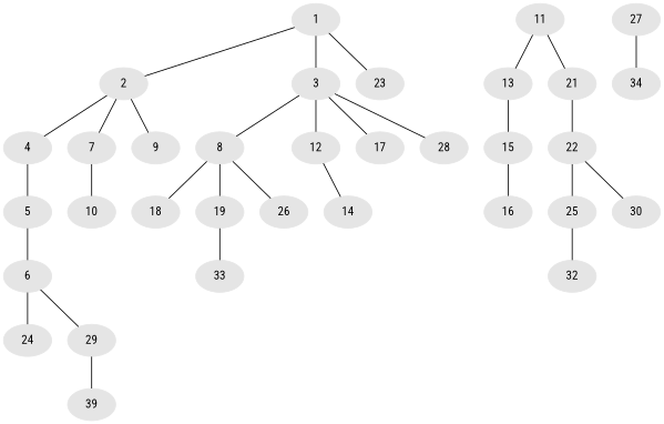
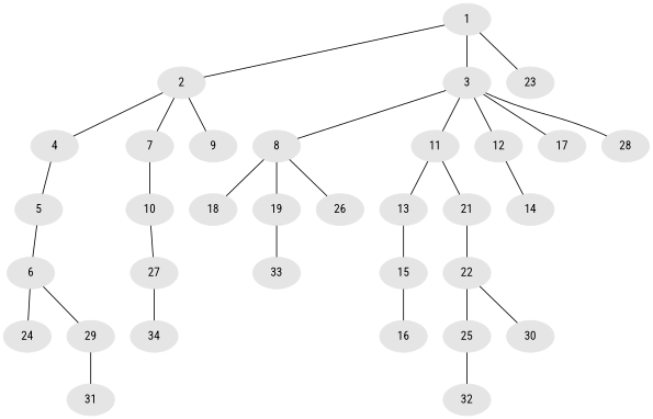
  graph {
    fontname="Roboto Condensed"
    node [color=gray90 fontname="Roboto Condensed" style=filled]
    edge [fontname="Roboto Condensed" weight=1.0]
    1
    2
    3
    23
    4
    7
    9
    8
    11
    12
    17
    28
    5
    10
    18
    19
    26
    13
    21
    14
    6
    24
    29
-   31 [label=39]
+   31
    27
    33
    34
    15
    22
    16
    25
    30
    32
    1 -- 2
    1 -- 3
    1 -- 23
    2 -- 4
    2 -- 7
    2 -- 9
    3 -- 8
+   3 -- 11
    3 -- 12
    3 -- 17
    3 -- 28
    4 -- 5
    7 -- 10
    8 -- 18
    8 -- 19 [weight=2.0]
    8 -- 26
    11 -- 13
    11 -- 21
    12 -- 14 [weight=2.0]
    5 -- 6
+   10 -- 27
    19 -- 33
    13 -- 15
    21 -- 22
    6 -- 24 [weight=2.0]
    6 -- 29
    29 -- 31
    27 -- 34 [weight=2.0]
    15 -- 16
    22 -- 25
    22 -- 30
    25 -- 32
  }
